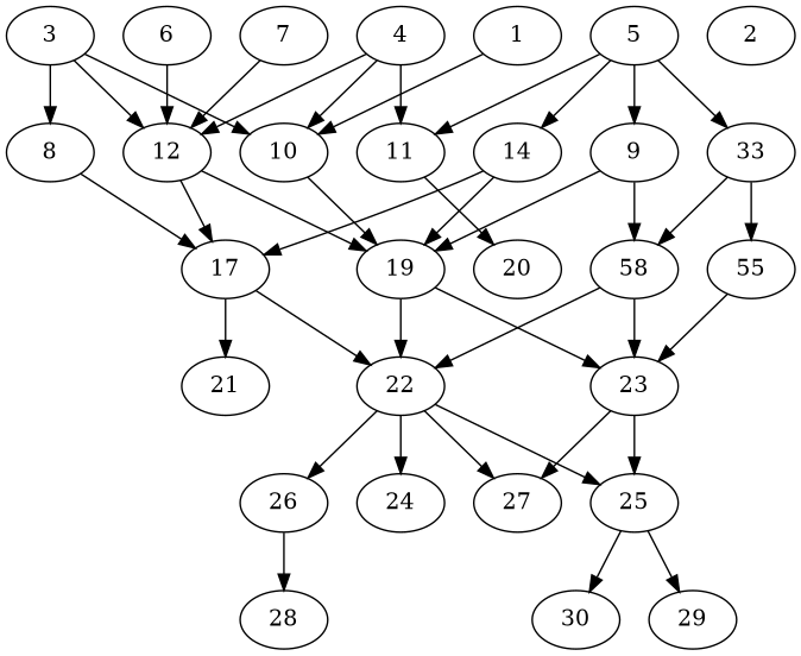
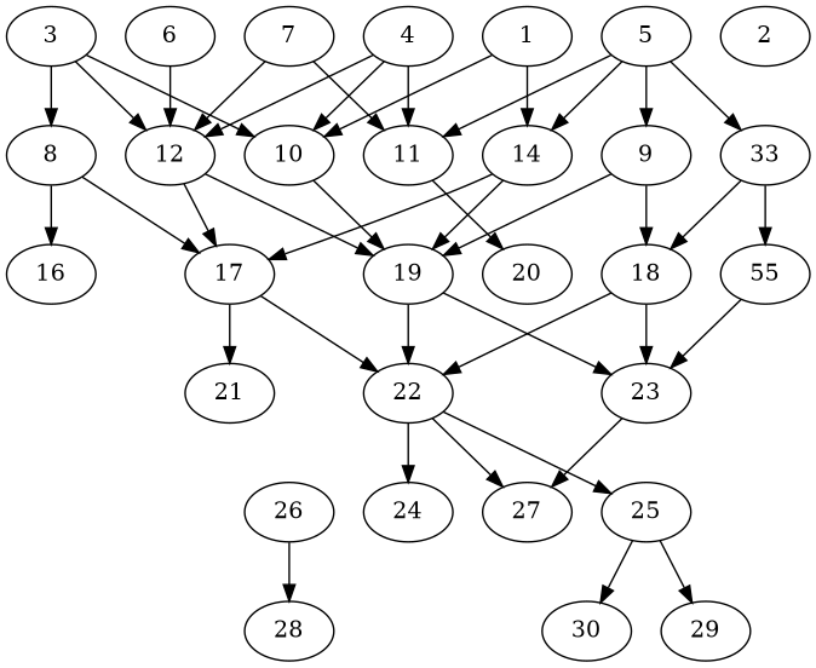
  digraph {
    node [alpha=0.03 compute_size=1073741824000 result_size=0]
    1 [alpha=0.07 compute_size=40968192000 ram=33423968 result_size=1024 trans_size=563290]
    10 [alpha=0.13 compute_size=636627464040 ram=17488928 result_size=9216 trans_size=22891]
    14 [ram=7560416 result_size=1024 trans_size=416682]
    8 [alpha=0.08 ram=50642048 result_size=1024 trans_size=320072]
+   16 [alpha=0.13 compute_size=196887969792 ram=3807920 trans_size=840747]
    17 [alpha=0.11 compute_size=8791252992 ram=21689696 result_size=13312 trans_size=63875]
    19 [alpha=0.12 compute_size=322426492688 ram=1515872 result_size=1024 trans_size=31810]
    21 [alpha=0.14 compute_size=231928233984 ram=41690864 trans_size=687969]
    22 [alpha=0.13 compute_size=6892677120 ram=40222496 result_size=9216 trans_size=514858]
    23 [alpha=0.15 compute_size=30537824256 ram=4938896 result_size=54272 trans_size=270968]
    2 [alpha=0.12 compute_size=15464448000 ram=7509728 trans_size=997234]
    3 [alpha=0.10 compute_size=18210074624 ram=42718880 result_size=9216 trans_size=836208]
    12 [alpha=0.15 compute_size=28991029248 ram=21821168 result_size=29696 trans_size=459200]
    4 [alpha=0.05 compute_size=8589934592 ram=48273968 result_size=70656 trans_size=338998]
    11 [alpha=0.06 compute_size=8450039808 ram=42093200 result_size=9216 trans_size=712169]
    20 [alpha=0.05 compute_size=3092021248 ram=49477808 trans_size=472020]
    5 [alpha=0.00 compute_size=1016630321828 ram=1200656 result_size=54272 trans_size=901552]
    9 [alpha=0.02 compute_size=8589934592 ram=15163616 result_size=70656 trans_size=85198]
    n19 [alpha=0.01 compute_size=549755813888 label=33 ram=18599312 result_size=91136 trans_size=706766]
-   18 [alpha=0.13 compute_size=368293445632 ram=24330224 result_size=9216 trans_size=840300 label=58]
+   18 [alpha=0.13 compute_size=368293445632 ram=24330224 result_size=9216 trans_size=840300]
    n21 [compute_size=8619571200 label=55 ram=39984896 result_size=1024 trans_size=485798]
    6 [alpha=0.01 ram=2650016 result_size=1024 trans_size=663960]
    7 [compute_size=471380262912 ram=9762176 result_size=91136 trans_size=1040328]
    25 [compute_size=1067311746796 ram=23657024 result_size=54272 trans_size=52941]
    27 [alpha=0.12 compute_size=42025734144 ram=15852656 trans_size=481259]
    24 [alpha=0.12 compute_size=68719476736 ram=11925920 trans_size=446285]
    26 [compute_size=1065958872407 ram=13704752 result_size=1024 trans_size=545036]
    29 [compute_size=134217728000 ram=1232336 trans_size=318026]
    30 [alpha=0.19 compute_size=15289896960 ram=38709776 trans_size=469398]
    28 [alpha=0.01 compute_size=871962624 ram=41006576 trans_size=951711]
    1 -> 10
+   1 -> 14
    10 -> 19
    14 -> 17
    14 -> 19
+   8 -> 16
    8 -> 17
    17 -> 21
    17 -> 22
    19 -> 22
    19 -> 23
    22 -> 25
    22 -> 27
    22 -> 24
-   22 -> 26
-   23 -> 25
    23 -> 27
    3 -> 10
    3 -> 8
    3 -> 12
    12 -> 17
    12 -> 19
    4 -> 10
    4 -> 12
    4 -> 11
    11 -> 20
    5 -> 14
    5 -> 11
    5 -> 9
    5 -> n19
    9 -> 19
    9 -> 18
    n19 -> 18
    n19 -> n21
    18 -> 22
    18 -> 23
    n21 -> 23
    6 -> 12
    7 -> 12
+   7 -> 11
    25 -> 29
    25 -> 30
    26 -> 28
  }
